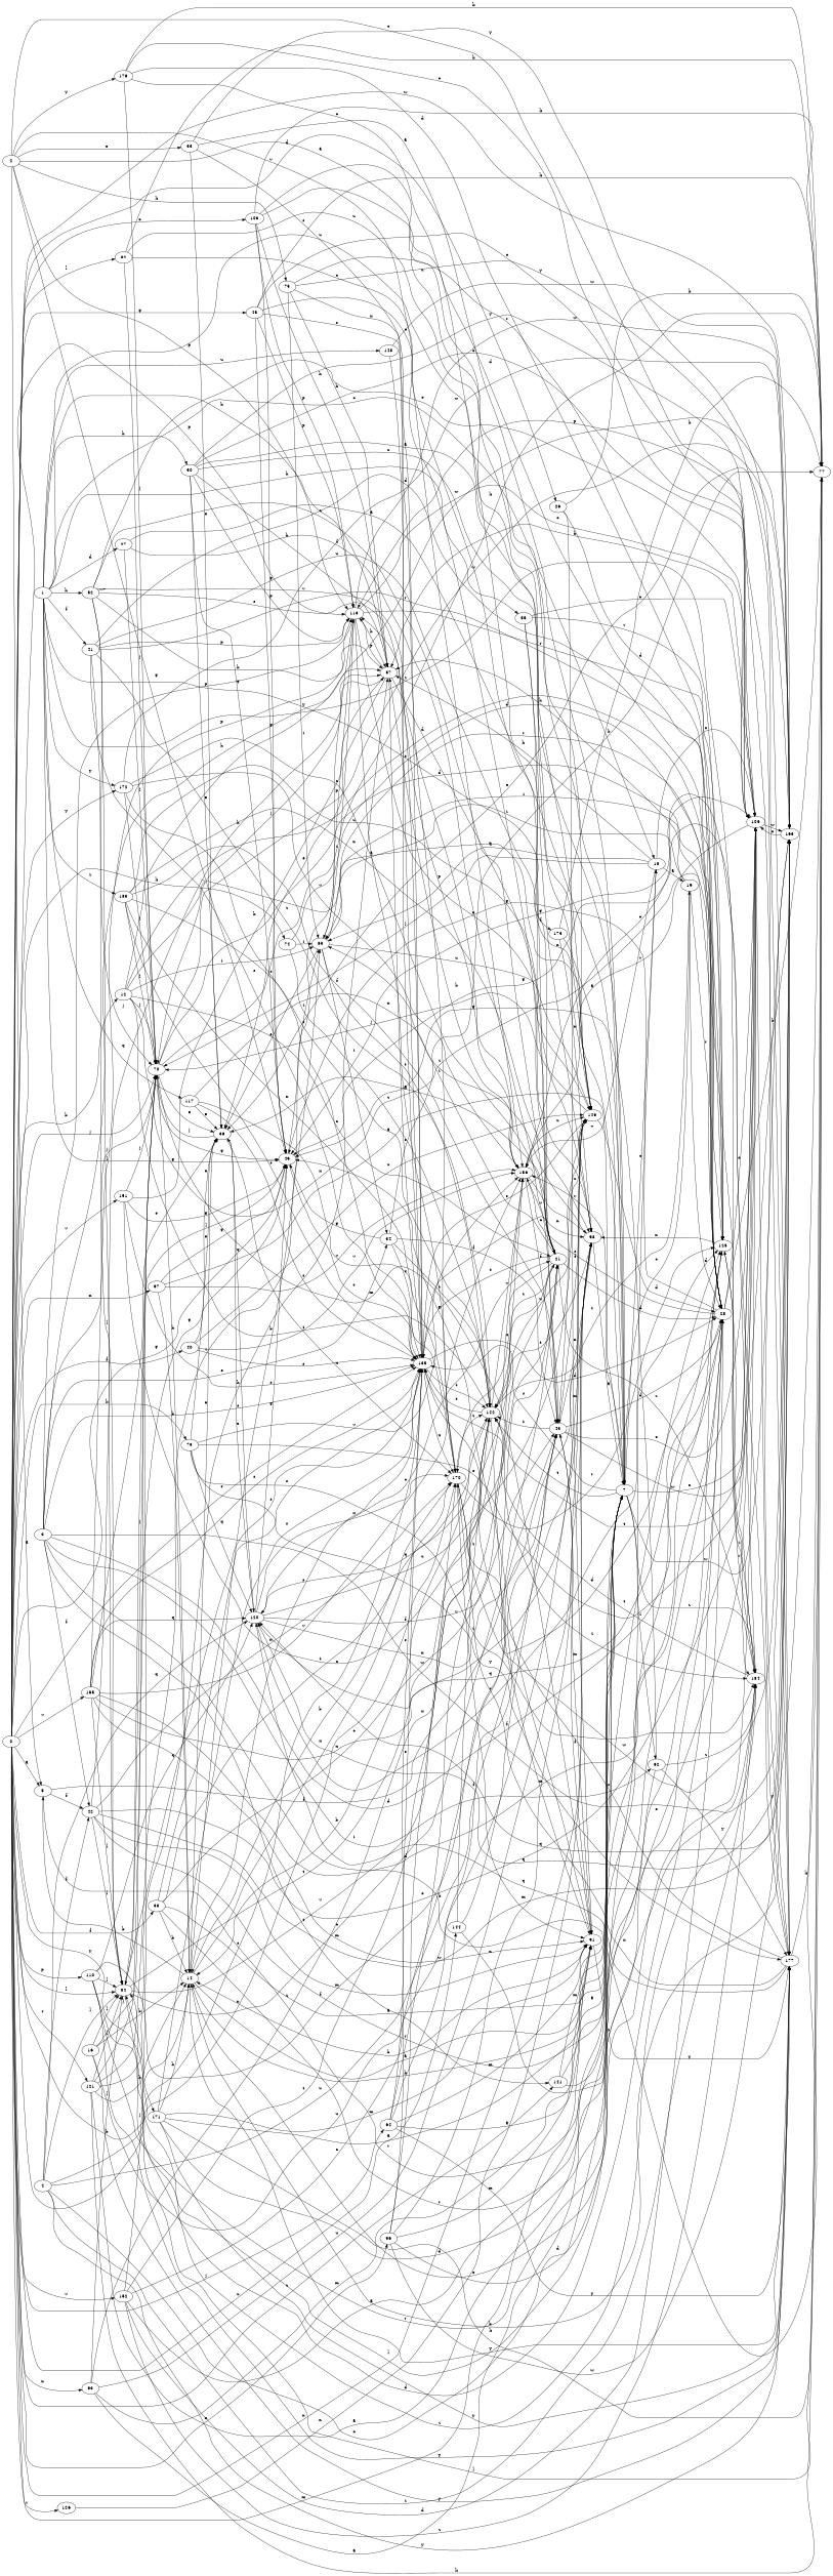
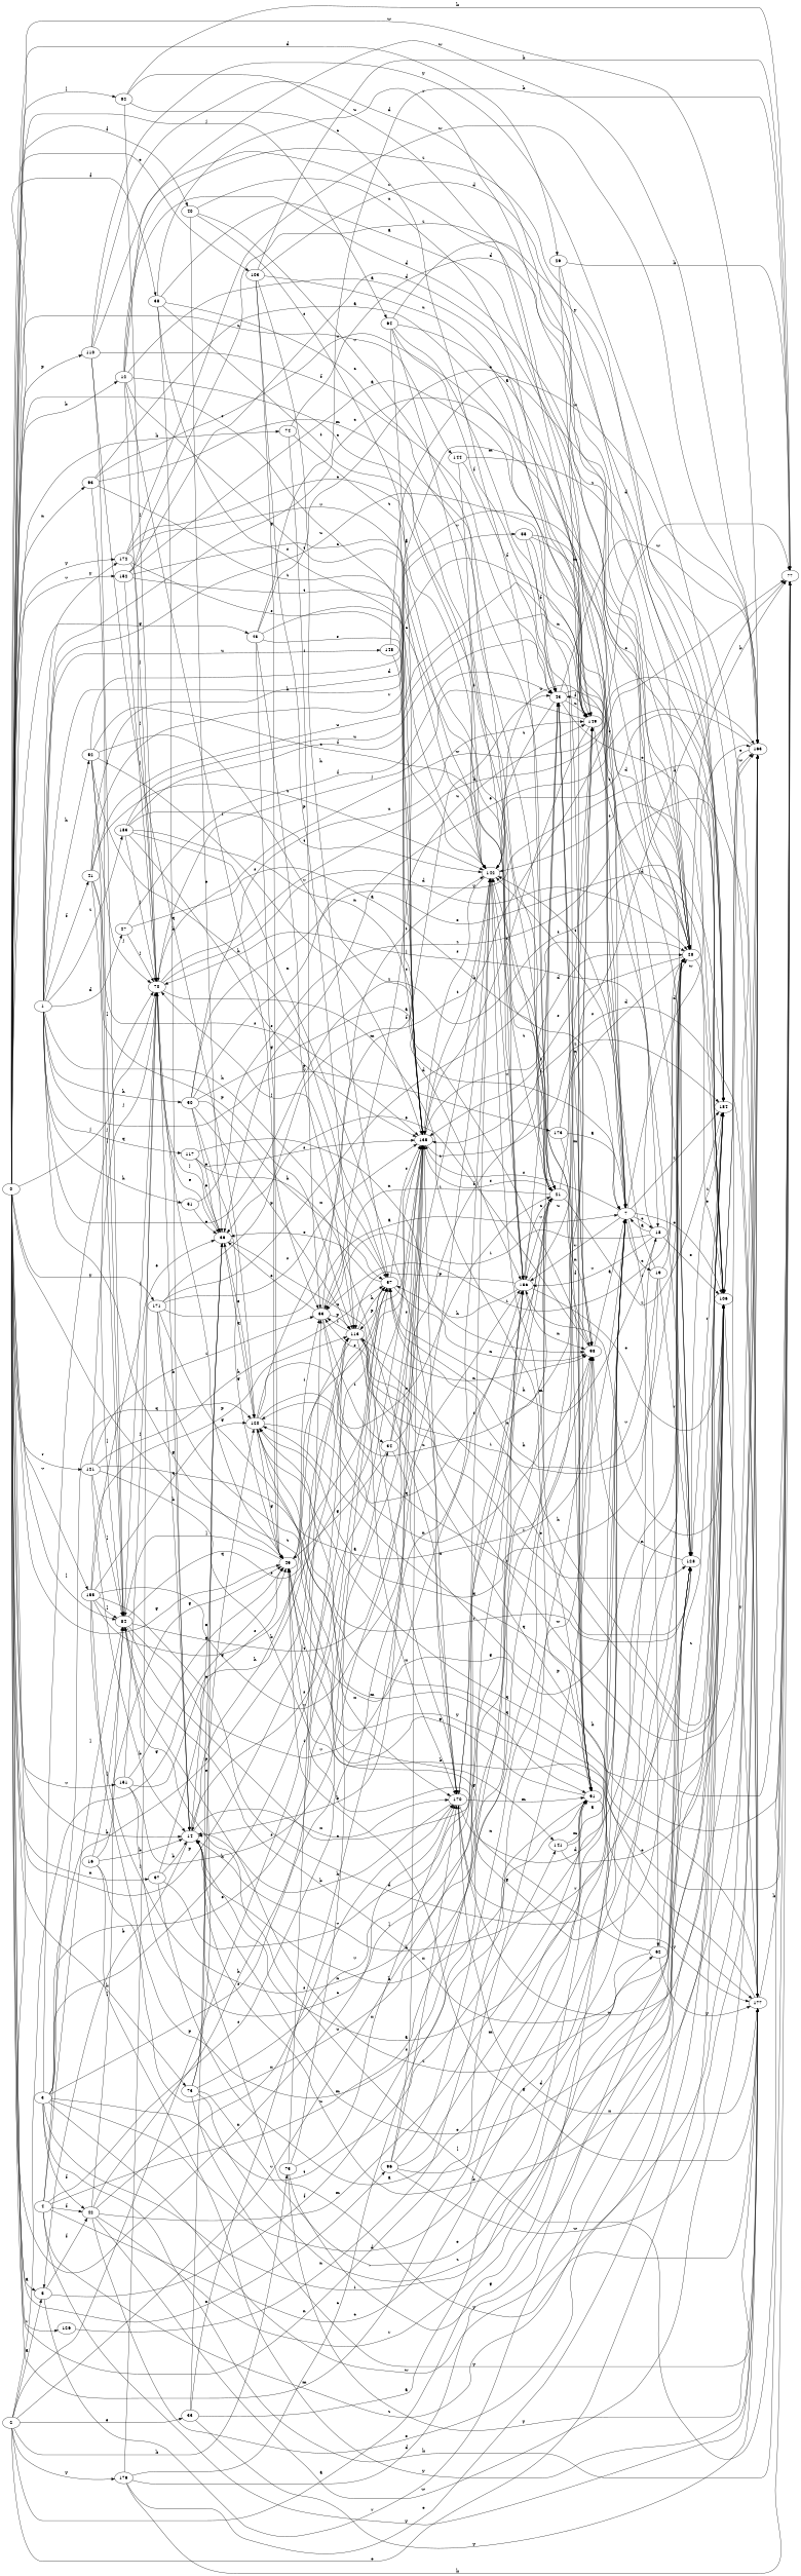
  strict digraph {
    rankdir=LR
    0
    5
    12
    14
    26
    38
    40
    45
    49
    64
    70
    73
    74
    82
    84
    91
    93
    96
    97
    98
    103
    110
    113
    121
    126
    135
    141
    144
    151
    152
    155
    163
    170
    171
    172
    42
    43
    128
    184
    7
    28
    142
    21
    63
    106
    177
    36
    77
    149
    156
    120
    57
    1
    18
    27
    41
    50
+   51
    52
    55
    117
    148
    173
    183
    16
    2
    33
    75
    176
    62
    19
    3
    34
    4
    0 -> 5 [label=a]
    0 -> 12 [label=b]
    0 -> 14 [label=b]
    0 -> 26 [label=d]
    0 -> 38 [label=f]
    0 -> 40 [label=f]
    0 -> 45 [label=g]
    0 -> 49 [label=g]
    0 -> 64 [label=j]
    0 -> 70 [label=j]
    0 -> 73 [label=k]
    0 -> 74 [label=k]
    0 -> 82 [label=l]
    0 -> 84 [label=l]
    0 -> 91 [label=m]
    0 -> 93 [label=n]
    0 -> 96 [label=n]
    0 -> 97 [label=n]
    0 -> 98 [label=n]
    0 -> 103 [label=o]
    0 -> 110 [label=p]
    0 -> 113 [label=p]
    0 -> 121 [label=r]
    0 -> 126 [label=r]
    0 -> 135 [label=s]
    0 -> 141 [label=t]
    0 -> 144 [label=u]
    0 -> 151 [label=v]
    0 -> 152 [label=v]
    0 -> 155 [label=v]
    0 -> 163 [label=w]
    0 -> 170 [label=x]
    0 -> 171 [label=y]
    0 -> 172 [label=y]
    5 -> 42 [label=f]
    5 -> 43 [label=f]
    5 -> 128 [label=r]
    12 -> 70 [label=j]
    12 -> 163 [label=w]
    12 -> 184 [label=z]
    12 -> 7 [label=a]
    12 -> 28 [label=d]
    12 -> 142 [label=t]
    12 -> 21 [label=c]
    12 -> 63 [label=i]
    14 -> 5 [label=b]
    14 -> 135 [label=s]
    14 -> 170 [label=x]
    14 -> 7 [label=a]
    14 -> 106 [label=o]
    14 -> 177 [label=y]
    14 -> 36 [label=e]
    26 -> 91 [label=m]
    26 -> 28 [label=d]
    26 -> 77 [label=k]
    38 -> 14 [label=b]
    38 -> 135 [label=s]
    38 -> 128 [label=r]
    38 -> 7 [label=a]
    38 -> 142 [label=t]
    38 -> 21 [label=c]
    40 -> 135 [label=s]
    40 -> 36 [label=e]
    40 -> 149 [label=u]
    40 -> 156 [label=v]
    45 -> 49 [label=g]
    45 -> 113 [label=p]
    45 -> 135 [label=s]
    45 -> 21 [label=c]
    45 -> 106 [label=o]
    45 -> 77 [label=k]
    49 -> 84 [label=l]
    49 -> 135 [label=s]
    49 -> 63 [label=i]
    64 -> 91 [label=m]
    64 -> 135 [label=s]
    64 -> 43 [label=f]
    64 -> 7 [label=a]
    64 -> 177 [label=y]
    64 -> 156 [label=v]
    70 -> 14 [label=b]
    70 -> 49 [label=g]
    70 -> 91 [label=m]
    70 -> 163 [label=w]
    70 -> 28 [label=d]
    70 -> 36 [label=e]
    70 -> 77 [label=k]
    73 -> 184 [label=z]
    73 -> 106 [label=o]
    73 -> 177 [label=y]
    73 -> 36 [label=e]
    73 -> 156 [label=v]
    73 -> 120 [label=q]
    74 -> 28 [label=d]
    74 -> 142 [label=t]
    74 -> 63 [label=i]
    82 -> 70 [label=j]
    82 -> 21 [label=c]
    82 -> 77 [label=k]
    82 -> 149 [label=u]
    84 -> 70 [label=j]
    84 -> 135 [label=s]
    84 -> 184 [label=z]
    84 -> 142 [label=t]
    84 -> 21 [label=c]
    84 -> 156 [label=v]
    91 -> 14 [label=b]
    91 -> 49 [label=g]
    91 -> 43 [label=f]
    91 -> 177 [label=y]
    93 -> 84 [label=l]
    93 -> 91 [label=m]
    93 -> 7 [label=a]
    93 -> 142 [label=t]
    93 -> 149 [label=u]
    96 -> 91 [label=m]
    96 -> 98 [label=n]
    96 -> 135 [label=s]
    96 -> 163 [label=w]
    96 -> 170 [label=x]
    96 -> 28 [label=d]
    97 -> 14 [label=b]
    97 -> 49 [label=g]
    97 -> 7 [label=a]
    97 -> 156 [label=v]
    98 -> 7 [label=a]
    98 -> 142 [label=t]
    98 -> 36 [label=e]
    103 -> 49 [label=g]
    103 -> 113 [label=p]
    103 -> 28 [label=d]
    103 -> 77 [label=k]
    103 -> 149 [label=u]
    103 -> 57 [label=h]
    110 -> 84 [label=l]
    110 -> 43 [label=f]
    110 -> 128 [label=r]
    110 -> 28 [label=d]
    110 -> 177 [label=y]
    110 -> 120 [label=q]
    113 -> 14 [label=b]
    113 -> 98 [label=n]
    113 -> 163 [label=w]
    113 -> 170 [label=x]
    113 -> 128 [label=r]
    113 -> 63 [label=i]
    113 -> 106 [label=o]
    113 -> 57 [label=h]
    121 -> 14 [label=b]
    121 -> 70 [label=j]
    121 -> 84 [label=l]
    121 -> 7 [label=a]
    121 -> 63 [label=i]
    121 -> 77 [label=k]
    121 -> 57 [label=h]
    126 -> 98 [label=n]
    135 -> 170 [label=x]
    135 -> 184 [label=z]
    135 -> 28 [label=d]
    135 -> 142 [label=t]
    141 -> 91 [label=m]
    141 -> 7 [label=a]
    141 -> 106 [label=o]
    144 -> 43 [label=f]
    144 -> 184 [label=z]
    144 -> 142 [label=t]
    151 -> 49 [label=g]
    151 -> 70 [label=j]
    151 -> 135 [label=s]
    151 -> 21 [label=c]
    151 -> 57 [label=h]
    152 -> 70 [label=j]
    152 -> 184 [label=z]
    152 -> 7 [label=a]
    152 -> 28 [label=d]
    152 -> 142 [label=t]
    152 -> 21 [label=c]
    155 -> 84 [label=l]
    155 -> 91 [label=m]
    155 -> 98 [label=n]
    155 -> 113 [label=p]
    155 -> 135 [label=s]
    155 -> 28 [label=d]
    155 -> 36 [label=e]
    155 -> 156 [label=v]
    155 -> 120 [label=q]
    163 -> 14 [label=b]
    163 -> 106 [label=o]
    163 -> 36 [label=e]
    163 -> 120 [label=q]
    170 -> 14 [label=b]
    170 -> 91 [label=m]
    170 -> 163 [label=w]
    170 -> 128 [label=r]
    170 -> 28 [label=d]
    170 -> 142 [label=t]
    171 -> 14 [label=b]
    171 -> 91 [label=m]
    171 -> 135 [label=s]
    171 -> 7 [label=a]
    171 -> 28 [label=d]
    171 -> 177 [label=y]
    171 -> 77 [label=k]
    172 -> 70 [label=j]
    172 -> 135 [label=s]
    172 -> 163 [label=w]
    172 -> 21 [label=c]
    172 -> 156 [label=v]
    42 -> 84 [label=l]
    42 -> 91 [label=m]
    42 -> 163 [label=w]
    42 -> 170 [label=x]
    42 -> 128 [label=r]
    42 -> 106 [label=o]
    42 -> 57 [label=h]
    43 -> 91 [label=m]
    43 -> 98 [label=n]
    43 -> 163 [label=w]
    43 -> 28 [label=d]
    43 -> 142 [label=t]
    43 -> 106 [label=o]
    43 -> 149 [label=u]
    128 -> 98 [label=n]
    128 -> 184 [label=z]
    184 -> 49 [label=g]
    184 -> 128 [label=r]
    184 -> 142 [label=t]
    7 -> 14 [label=b]
    7 -> 135 [label=s]
    7 -> 163 [label=w]
    7 -> 184 [label=z]
    7 -> 142 [label=t]
    7 -> 106 [label=o]
    7 -> 156 [label=v]
    7 -> 18 [label=c]
    7 -> 62 [label=i]
    7 -> 19 [label=c]
    28 -> 49 [label=g]
    28 -> 135 [label=s]
    28 -> 63 [label=i]
    28 -> 106 [label=o]
    28 -> 77 [label=k]
    28 -> 120 [label=q]
    142 -> 14 [label=b]
    142 -> 91 [label=m]
    142 -> 135 [label=s]
    142 -> 149 [label=u]
    142 -> 156 [label=v]
    21 -> 135 [label=s]
    21 -> 170 [label=x]
    21 -> 184 [label=z]
    21 -> 28 [label=d]
    21 -> 142 [label=t]
    21 -> 63 [label=i]
    21 -> 156 [label=v]
    21 -> 120 [label=q]
    63 -> 113 [label=p]
    63 -> 128 [label=r]
    63 -> 142 [label=t]
    63 -> 36 [label=e]
    63 -> 149 [label=u]
    63 -> 34 [label=i]
    106 -> 163 [label=w]
    106 -> 142 [label=t]
    106 -> 177 [label=y]
    106 -> 156 [label=v]
    106 -> 57 [label=h]
    177 -> 49 [label=g]
    177 -> 113 [label=p]
    177 -> 135 [label=s]
    177 -> 170 [label=x]
    177 -> 77 [label=k]
    177 -> 120 [label=q]
    36 -> 70 [label=j]
    36 -> 170 [label=x]
    36 -> 120 [label=q]
    77 -> 84 [label=l]
    77 -> 120 [label=q]
    149 -> 70 [label=j]
    149 -> 135 [label=s]
    149 -> 43 [label=f]
    149 -> 28 [label=d]
    156 -> 98 [label=n]
    156 -> 113 [label=p]
    156 -> 43 [label=f]
    156 -> 21 [label=c]
    156 -> 106 [label=o]
    156 -> 149 [label=u]
    156 -> 57 [label=h]
    120 -> 49 [label=g]
    120 -> 98 [label=n]
    120 -> 170 [label=x]
    120 -> 43 [label=f]
    120 -> 128 [label=r]
    120 -> 21 [label=c]
    120 -> 36 [label=e]
    120 -> 149 [label=u]
    57 -> 70 [label=j]
    57 -> 98 [label=n]
    57 -> 113 [label=p]
    57 -> 135 [label=s]
    57 -> 36 [label=e]
    1 -> 49 [label=g]
    1 -> 172 [label=y]
    1 -> 184 [label=z]
    1 -> 149 [label=u]
    1 -> 57 [label=h]
    1 -> 18 [label=c]
    1 -> 27 [label=d]
    1 -> 41 [label=f]
    1 -> 50 [label=h]
+   1 -> 51 [label=h]
    1 -> 52 [label=h]
    1 -> 55 [label=h]
    1 -> 117 [label=q]
    1 -> 148 [label=u]
    1 -> 173 [label=y]
    1 -> 183 [label=z]
    18 -> 70 [label=j]
-   18 -> 19 [label=a]
+   18 -> 7 [label=a]
    18 -> 63 [label=i]
    18 -> 106 [label=o]
    18 -> 156 [label=v]
    18 -> 57 [label=h]
    27 -> 70 [label=j]
    27 -> 43 [label=f]
    27 -> 7 [label=a]
    41 -> 84 [label=l]
    41 -> 113 [label=p]
    41 -> 135 [label=s]
    41 -> 128 [label=r]
    41 -> 28 [label=d]
    41 -> 142 [label=t]
    41 -> 149 [label=u]
    50 -> 49 [label=g]
    50 -> 113 [label=p]
    50 -> 7 [label=a]
    50 -> 106 [label=o]
    50 -> 177 [label=y]
    50 -> 36 [label=e]
    50 -> 149 [label=u]
    50 -> 57 [label=h]
+   51 -> 184 [label=z]
+   51 -> 36 [label=e]
    52 -> 70 [label=j]
    52 -> 84 [label=l]
    52 -> 135 [label=s]
    52 -> 21 [label=c]
    52 -> 106 [label=o]
    52 -> 156 [label=v]
    52 -> 57 [label=h]
    55 -> 98 [label=n]
    55 -> 43 [label=f]
    55 -> 128 [label=r]
    55 -> 106 [label=o]
    117 -> 98 [label=n]
    117 -> 135 [label=s]
    117 -> 170 [label=x]
    117 -> 36 [label=e]
    148 -> 135 [label=s]
    148 -> 163 [label=w]
    173 -> 98 [label=n]
    173 -> 7 [label=a]
    173 -> 77 [label=k]
    183 -> 70 [label=j]
    183 -> 98 [label=n]
    183 -> 135 [label=s]
    183 -> 170 [label=x]
    183 -> 43 [label=f]
    183 -> 142 [label=t]
    183 -> 149 [label=u]
    16 -> 14 [label=b]
    16 -> 49 [label=g]
    16 -> 84 [label=l]
    16 -> 177 [label=y]
    16 -> 149 [label=u]
    2 -> 5 [label=a]
    2 -> 49 [label=g]
    2 -> 113 [label=p]
    2 -> 7 [label=a]
    2 -> 106 [label=o]
    2 -> 156 [label=v]
    2 -> 33 [label=e]
    2 -> 75 [label=k]
    2 -> 176 [label=y]
    33 -> 135 [label=s]
    33 -> 7 [label=a]
    33 -> 177 [label=y]
    33 -> 36 [label=e]
    75 -> 170 [label=x]
-   75 -> 128 [label=r]
+   75 -> 128 [label=g]
    75 -> 63 [label=i]
    75 -> 177 [label=y]
    75 -> 57 [label=h]
    176 -> 70 [label=j]
    176 -> 28 [label=d]
    176 -> 21 [label=c]
    176 -> 106 [label=o]
    176 -> 77 [label=k]
    62 -> 49 [label=g]
    62 -> 84 [label=l]
    62 -> 184 [label=z]
    62 -> 177 [label=y]
    19 -> 128 [label=r]
    19 -> 28 [label=d]
    19 -> 142 [label=t]
    19 -> 63 [label=i]
    19 -> 57 [label=h]
    3 -> 70 [label=j]
    3 -> 113 [label=p]
    3 -> 135 [label=s]
    3 -> 141 [label=t]
    3 -> 163 [label=w]
    3 -> 42 [label=f]
    3 -> 28 [label=d]
    3 -> 77 [label=k]
    3 -> 57 [label=h]
    3 -> 62 [label=i]
    3 -> 34 [label=e]
    34 -> 49 [label=g]
    34 -> 135 [label=s]
    34 -> 43 [label=f]
    34 -> 142 [label=t]
    34 -> 77 [label=k]
    4 -> 84 [label=l]
    4 -> 135 [label=s]
    4 -> 42 [label=f]
    4 -> 184 [label=z]
    4 -> 177 [label=y]
    4 -> 149 [label=u]
    4 -> 120 [label=q]
    4 -> 18 [label=c]
  }
